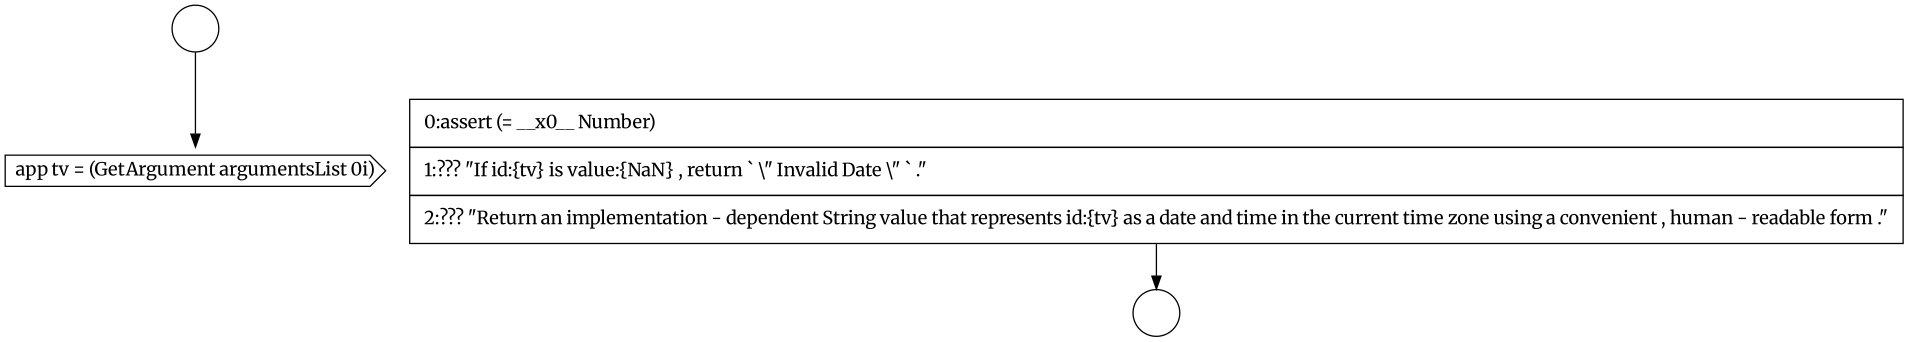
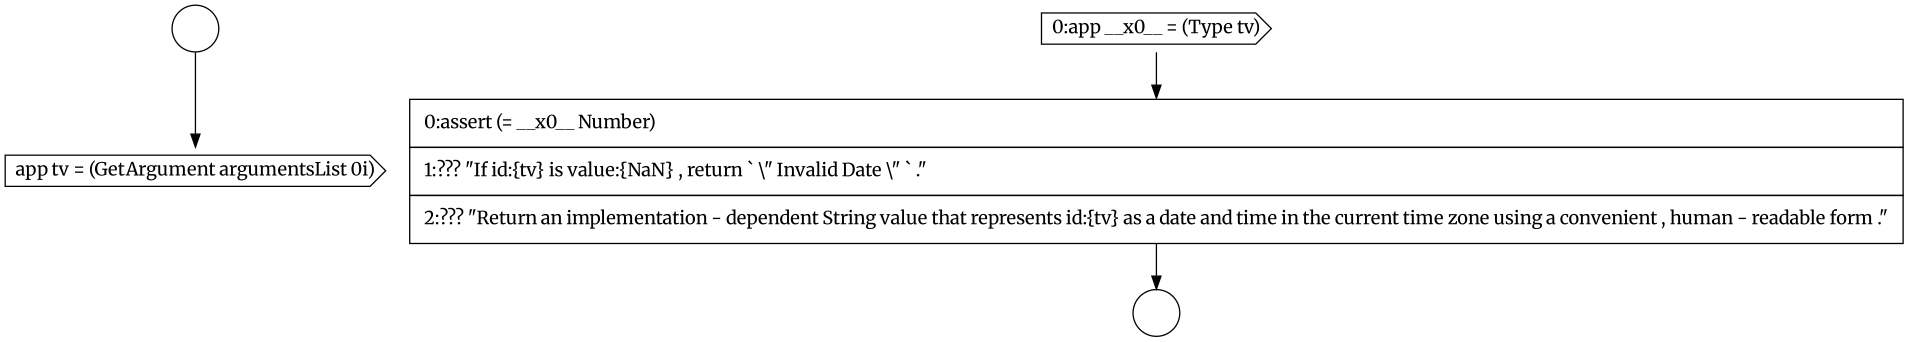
  digraph {
    fontname=Merriweather
    node [color=black fillcolor=white fontname=Merriweather shape=circle style=filled]
    edge [color=black fontname=Merriweather]
    n1 [label=" "]
    n2 [label=<<font color="black">app tv = (GetArgument argumentsList 0i)</font>> shape=cds]
    n3 [label=" "]
+   n4 [label=<<font color="black">0:app __x0__ = (Type tv)</font>> shape=cds]
    n5 [label=<<font color="black">     <table border="0" cellborder="1" cellspacing="0" cellpadding="10">       <tr><td align="left">0:assert (= __x0__ Number)</td></tr>       <tr><td align="left">1:??? &quot;If id:{tv} is value:{NaN} , return ` \&quot; Invalid Date \&quot; ` .&quot;</td></tr>       <tr><td align="left">2:??? &quot;Return an implementation - dependent String value that represents id:{tv} as a date and time in the current time zone using a convenient , human - readable form .&quot;</td></tr>     </table>   </font>> margin=0 shape=none]
    n1 -> n2
+   n4 -> n5
    n5 -> n3
  }
